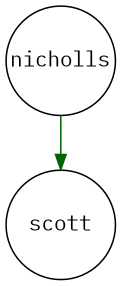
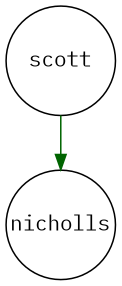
  digraph {
    fontname="IBM Plex Mono"
    node [fillcolor=white fixedsize=true shape=circle style=filled fontname="IBM Plex Mono"]
    scott [height=1 width=1]
    nicholls [height=1 width=1]
-   nicholls -> scott [arrowhead=normal color=darkgreen penwidth=1 fontname="IBM Plex Mono"]
+   scott -> nicholls [arrowhead=normal color=darkgreen penwidth=1 fontname="IBM Plex Mono"]
  }
